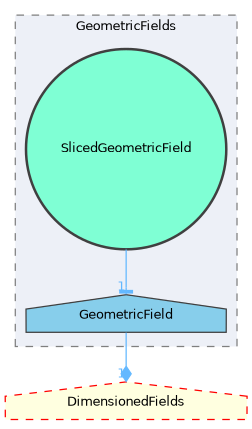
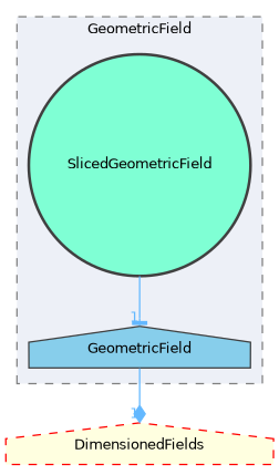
  digraph {
    compound=true
    node [color=grey25 fontname=Helvetica fontsize=10 shape=house]
    edge [color=steelblue1 fontcolor=steelblue1 fontname=Helvetica fontsize=10 headlabel=1 labeldistance=1.5 labelfontname=Helvetica labelfontsize=10]
    n1 [fillcolor=skyblue height=0.2 label=GeometricField style=filled width=0.4]
    n2 [fillcolor=aquamarine height=0.2 label=SlicedGeometricField shape=circle style="filled,bold" width=0.4]
    n3 [color=red fillcolor=lightyellow height=0.2 label=DimensionedFields style="filled,dashed" width=0.4]
    subgraph cluster_1 {
      bgcolor="#edf0f7"
      fontname=Helvetica
      fontsize=10
-     label=GeometricFields
+     label=GeometricField
      pencolor=grey50
      style="filled,dashed"
      n1
      n2
    }
    n1 -> n3 [arrowhead=diamond]
    n2 -> n1 [arrowhead=tee]
  }
